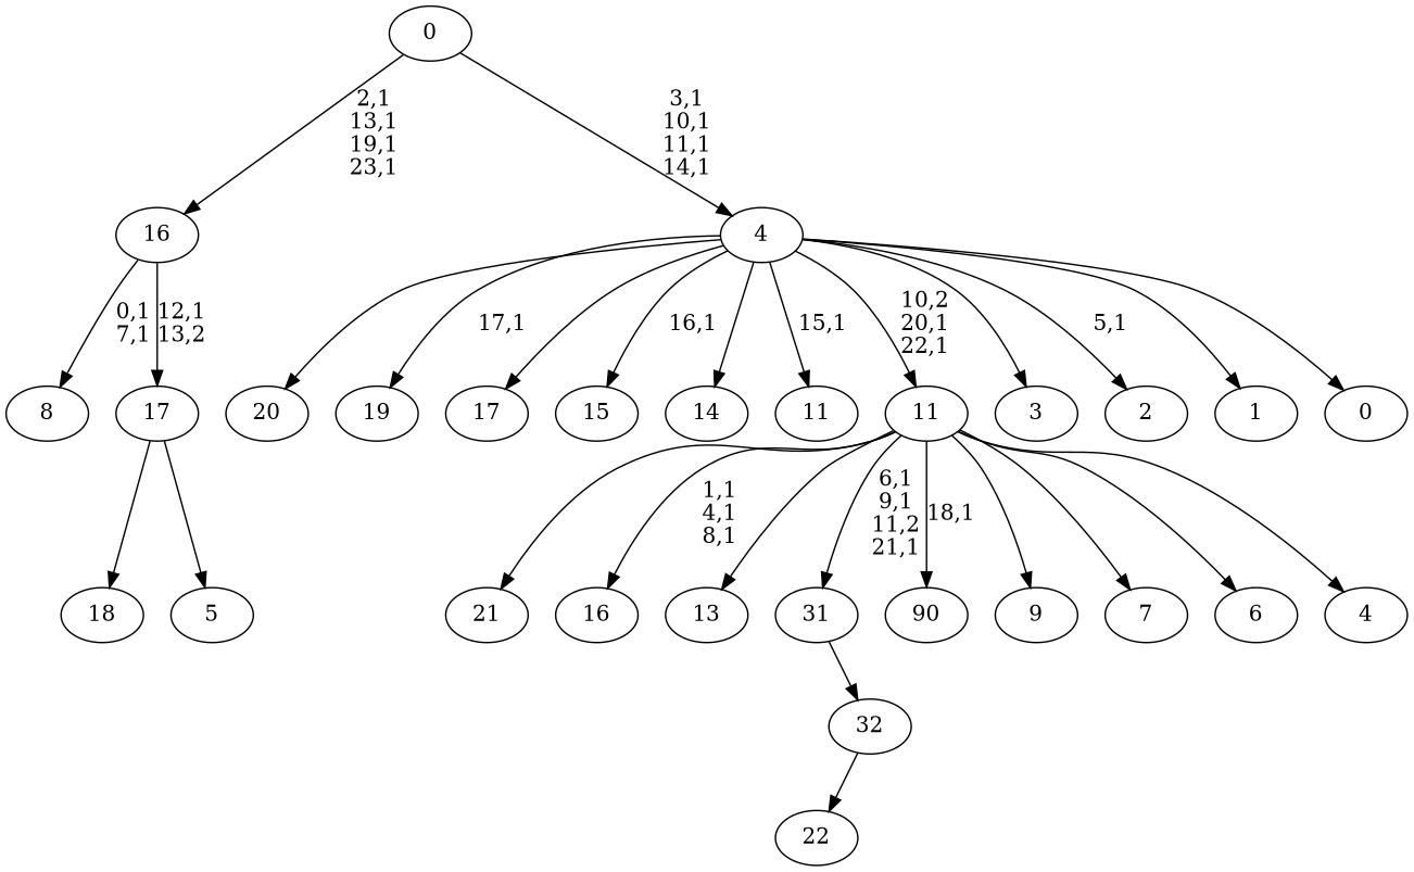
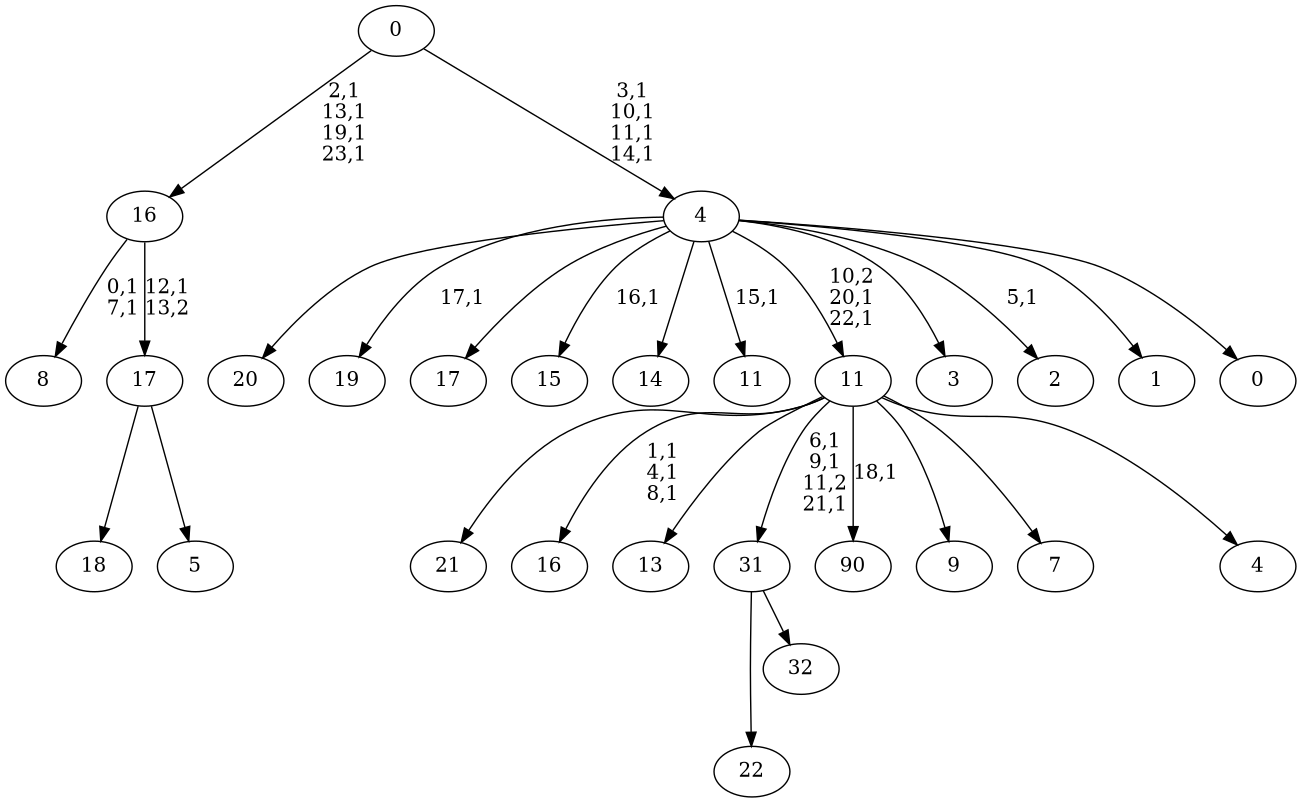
  digraph {
    n1 [label=22]
    n2 [label=21]
    n3 [label=20]
    n4 [label=19]
    n5 [label=18]
    n6 [label=17]
    n7 [label=16]
    n8 [label=15]
    n9 [label=14]
    n10 [label=13]
    n11 [label=32]
    31
    n13 [label=11]
    n14 [label=90]
    n15 [label=9]
    n16 [label=8]
    n17 [label=7]
-   n18 [label=6]
    n19 [label=5]
    17
    16
    n22 [label=4]
    11
    n24 [label=3]
    n25 [label=2]
    n26 [label=1]
    n27 [label=0]
    4
    0
-   n11 -> n1
+   31 -> n1
    31 -> n11
    17 -> n5
    17 -> n19
    16 -> n16 [label="0,1\n7,1"]
    16 -> 17 [label="12,1\n13,2"]
    11 -> n2
    11 -> n7 [label="1,1\n4,1\n8,1"]
    11 -> n10
    11 -> 31 [label="6,1\n9,1\n11,2\n21,1"]
    11 -> n14 [label="18,1"]
    11 -> n15
    11 -> n17
-   11 -> n18
    11 -> n22
    4 -> n3
    4 -> n4 [label="17,1"]
    4 -> n6
    4 -> n8 [label="16,1"]
    4 -> n9
    4 -> n13 [label="15,1"]
    4 -> 11 [label="10,2\n20,1\n22,1"]
    4 -> n24
    4 -> n25 [label="5,1"]
    4 -> n26
    4 -> n27
    0 -> 16 [label="2,1\n13,1\n19,1\n23,1"]
    0 -> 4 [label="3,1\n10,1\n11,1\n14,1"]
  }
